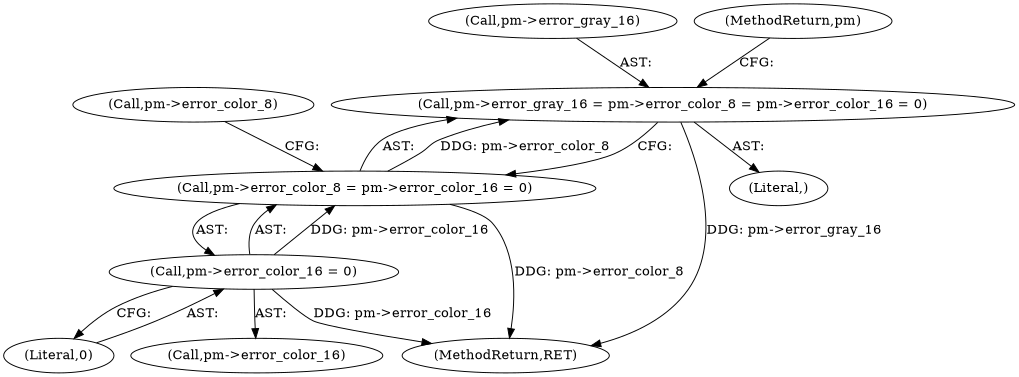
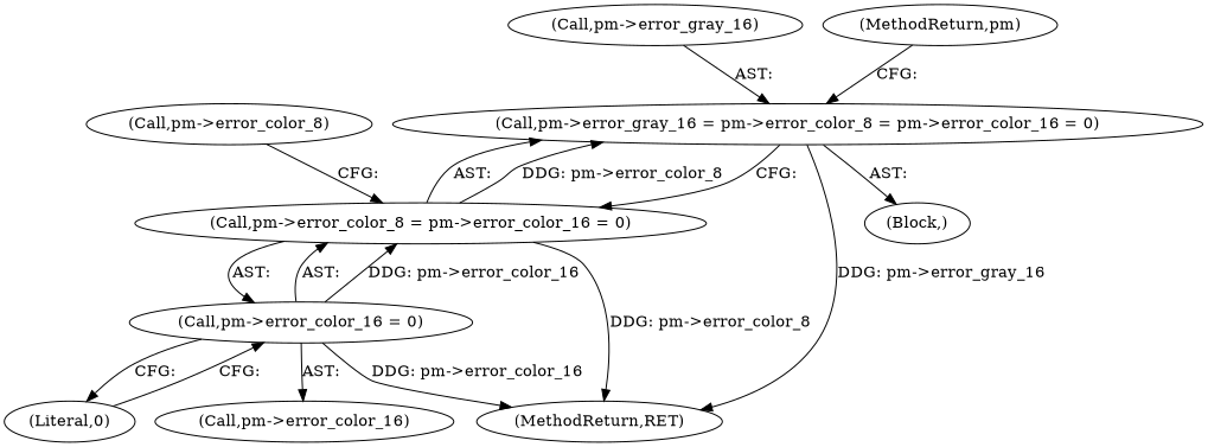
  digraph {
    n1 [label="(Call,pm->error_gray_16 = pm->error_color_8 = pm->error_color_16 = 0)"]
    n2 [label="(Call,pm->error_color_8 = pm->error_color_16 = 0)"]
    n3 [label="(MethodReturn,RET)"]
-   n4 [label="(Literal,)"]
+   n4 [label="(Block,)"]
    n5 [label="(Call,pm->error_color_16 = 0)"]
    n6 [label="(Literal,0)"]
    n7 [label="(Call,pm->error_color_16)"]
    n8 [label="(Call,pm->error_gray_16)"]
    n9 [label="(MethodReturn,pm)"]
    n10 [label="(Call,pm->error_color_8)"]
    n1 -> n2 [label="CFG: "]
    n1 -> n3 [label="DDG: pm->error_gray_16"]
    n1 -> n4 [label="AST: "]
    n2 -> n1 [label="AST: "]
    n2 -> n1 [label="DDG: pm->error_color_8"]
    n2 -> n3 [label="DDG: pm->error_color_8"]
    n2 -> n5 [label="AST: "]
    n5 -> n2 [label="AST: "]
    n5 -> n2 [label="DDG: pm->error_color_16"]
    n5 -> n3 [label="DDG: pm->error_color_16"]
    n5 -> n6 [label="CFG: "]
    n5 -> n7 [label="AST: "]
-   n6 -> n5 [label="AST: "]
+   n6 -> n5 [label="CFG: "]
    n8 -> n1 [label="AST: "]
    n9 -> n1 [label="CFG: "]
    n10 -> n2 [label="CFG: "]
  }
